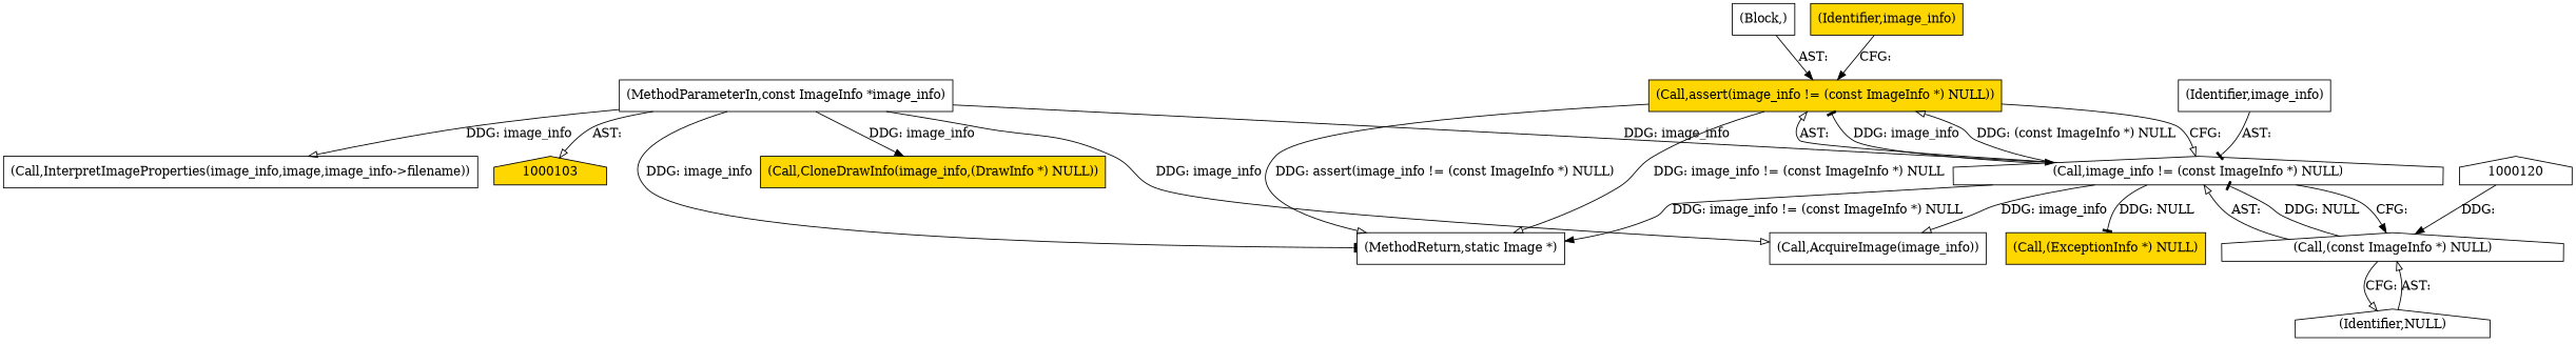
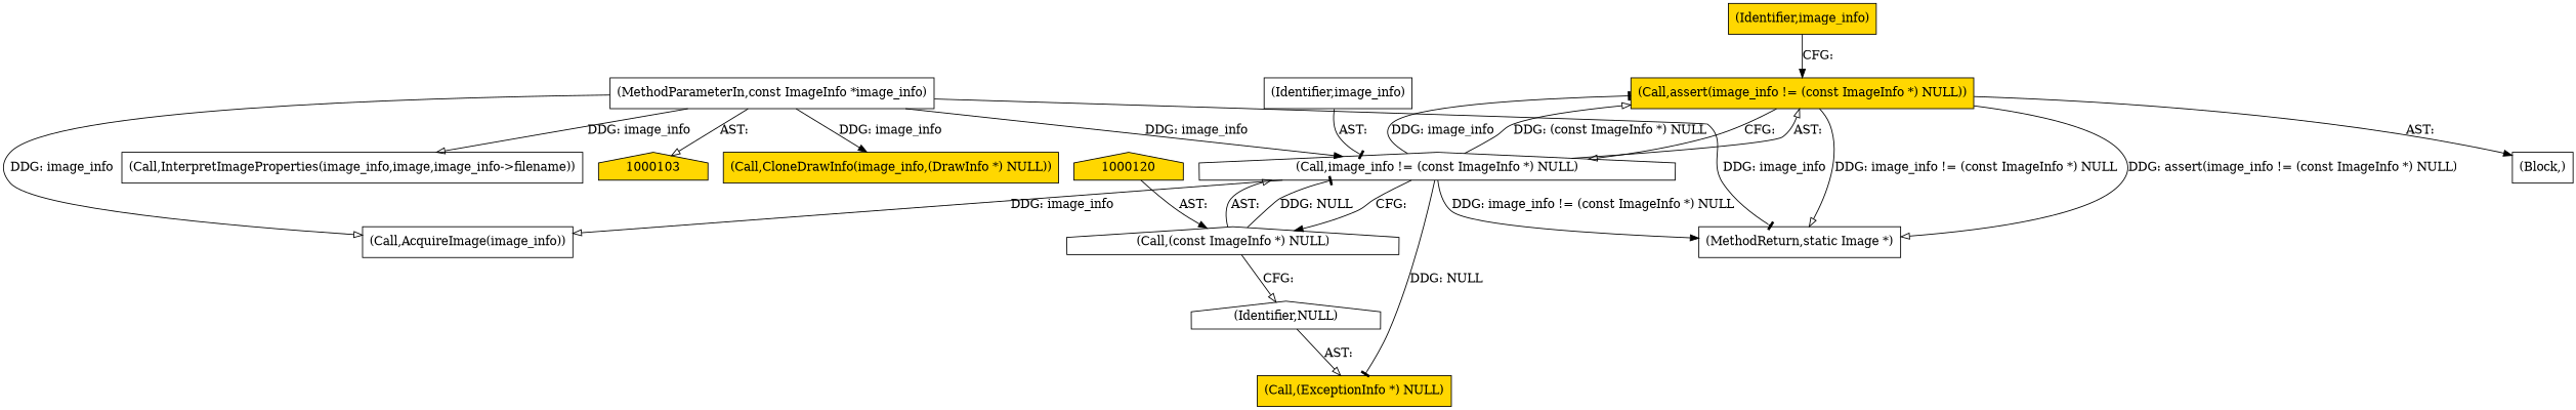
  digraph {
    node [fillcolor=white shape=box style=filled]
    edge [arrowhead=onormal]
    n1 [fillcolor=gold label="(Call,assert(image_info != (const ImageInfo *) NULL))"]
    n2 [label="(Call,image_info != (const ImageInfo *) NULL)" shape=house]
    n3 [label="(MethodReturn,static Image *)"]
    n4 [label="(Block,)"]
    n5 [label="(Call,(const ImageInfo *) NULL)" shape=house]
    n6 [label="(Call,AcquireImage(image_info))"]
    n7 [fillcolor=gold label="(Call,(ExceptionInfo *) NULL)"]
    n8 [label="(Identifier,NULL)" shape=house]
    n9 [label="(MethodParameterIn,const ImageInfo *image_info)"]
    n10 [fillcolor=gold label="(Call,CloneDrawInfo(image_info,(DrawInfo *) NULL))"]
    n11 [label="(Call,InterpretImageProperties(image_info,image,image_info->filename))"]
    1000103 [fillcolor=gold shape=house]
    n13 [fillcolor=gold label="(Identifier,image_info)"]
    n14 [label="(Identifier,image_info)"]
-   1000120 [shape=house]
+   1000120 [fillcolor=gold shape=house]
    n1 -> n2 [label="CFG: "]
    n1 -> n3 [label="DDG: image_info != (const ImageInfo *) NULL"]
    n1 -> n3 [label="DDG: assert(image_info != (const ImageInfo *) NULL)"]
-   n4 -> n1 [arrowhead=normal label="AST: "]
+   n1 -> n4 [arrowhead=normal label="AST: "]
    n2 -> n1 [label="AST: "]
    n2 -> n1 [arrowhead=tee label="DDG: image_info"]
    n2 -> n1 [label="DDG: (const ImageInfo *) NULL"]
    n2 -> n3 [arrowhead=normal label="DDG: image_info != (const ImageInfo *) NULL"]
    n2 -> n5 [arrowhead=normal label="CFG: "]
    n2 -> n6 [label="DDG: image_info"]
    n2 -> n7 [arrowhead=tee label="DDG: NULL"]
    n5 -> n2 [label="AST: "]
    n5 -> n2 [arrowhead=tee label="DDG: NULL"]
    n5 -> n8 [label="CFG: "]
-   n8 -> n5 [label="AST: "]
+   n8 -> n7 [label="AST: "]
    n9 -> n2 [arrowhead=normal label="DDG: image_info"]
    n9 -> n3 [arrowhead=tee label="DDG: image_info"]
    n9 -> n6 [label="DDG: image_info"]
    n9 -> n10 [arrowhead=normal label="DDG: image_info"]
    n9 -> n11 [label="DDG: image_info"]
    n9 -> 1000103 [label="AST: "]
    n13 -> n1 [arrowhead=normal label="CFG: "]
    n14 -> n2 [arrowhead=tee label="AST: "]
-   1000120 -> n5 [arrowhead=normal label="DDG: "]
+   1000120 -> n5 [arrowhead=normal label="AST: "]
  }
